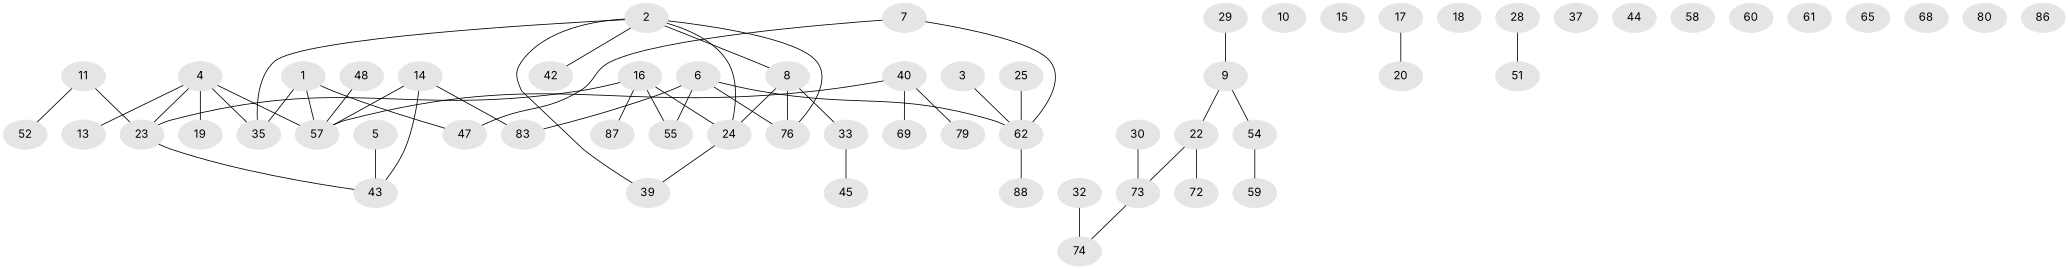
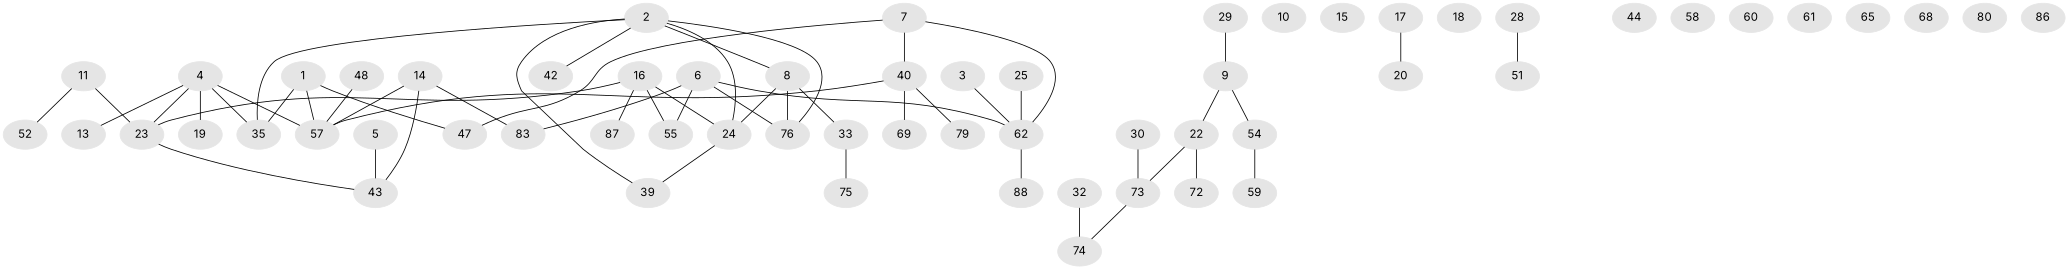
  graph {
    fontname=Inter
    node [color=gray90 fontname=Inter style=filled]
    edge [fontname=Inter]
    1 [super="+31"]
    35
    47 [super="+78"]
    57 [super="+67"]
    2 [super="+34"]
    8 [super="+49"]
    24 [super="+36"]
    39
    42
    76 [super="+85"]
    33
    62 [super="+81"]
    88
    3
    4 [super="+27"]
    13
    19 [super="+50"]
    23 [super="+66"]
    43 [super="+77"]
    5
    6 [super="+63"]
    55 [super="+84"]
    83
    7 [super="+70"]
    40 [super="+41"]
    69
    79
-   75 [label=45]
+   75
    9 [super="+21"]
    22 [super="+45"]
    54
    72
    73
    59 [super="+64"]
    10
    11 [super="+12"]
    52
    14
    15 [super="+53"]
    16 [super="+26"]
    87
    17 [super="+71"]
    20
    18
    74
    25
    51 [super="+82"]
    28
    29 [super="+56"]
    30 [super="+46"]
    32 [super="+38"]
-   37
    44
    48
    58
    60
    61
    65
    68
    80
    86
    1 -- 35
    1 -- 47
    1 -- 57
    2 -- 35
    2 -- 8
    2 -- 24
    2 -- 39
    2 -- 42
    2 -- 76
    8 -- 24
    8 -- 76
    8 -- 33
    24 -- 39
    33 -- 75
    62 -- 88
    3 -- 62
    4 -- 35
    4 -- 57
    4 -- 13
    4 -- 19
    4 -- 23
    23 -- 43
    5 -- 43
    6 -- 76
    6 -- 62
    6 -- 55 [weight=2]
    6 -- 83
    7 -- 47
    7 -- 62
+   7 -- 40
    40 -- 57
    40 -- 69
    40 -- 79
    9 -- 22
    9 -- 54
    22 -- 72
    22 -- 73
    54 -- 59
    73 -- 74
    11 -- 23
    11 -- 52
    14 -- 57
    14 -- 43
    14 -- 83
    16 -- 24
    16 -- 23
    16 -- 55
    16 -- 87
    17 -- 20
    25 -- 62
    28 -- 51
    29 -- 9 [weight=2]
    30 -- 73
    32 -- 74 [weight=2]
    48 -- 57
  }
